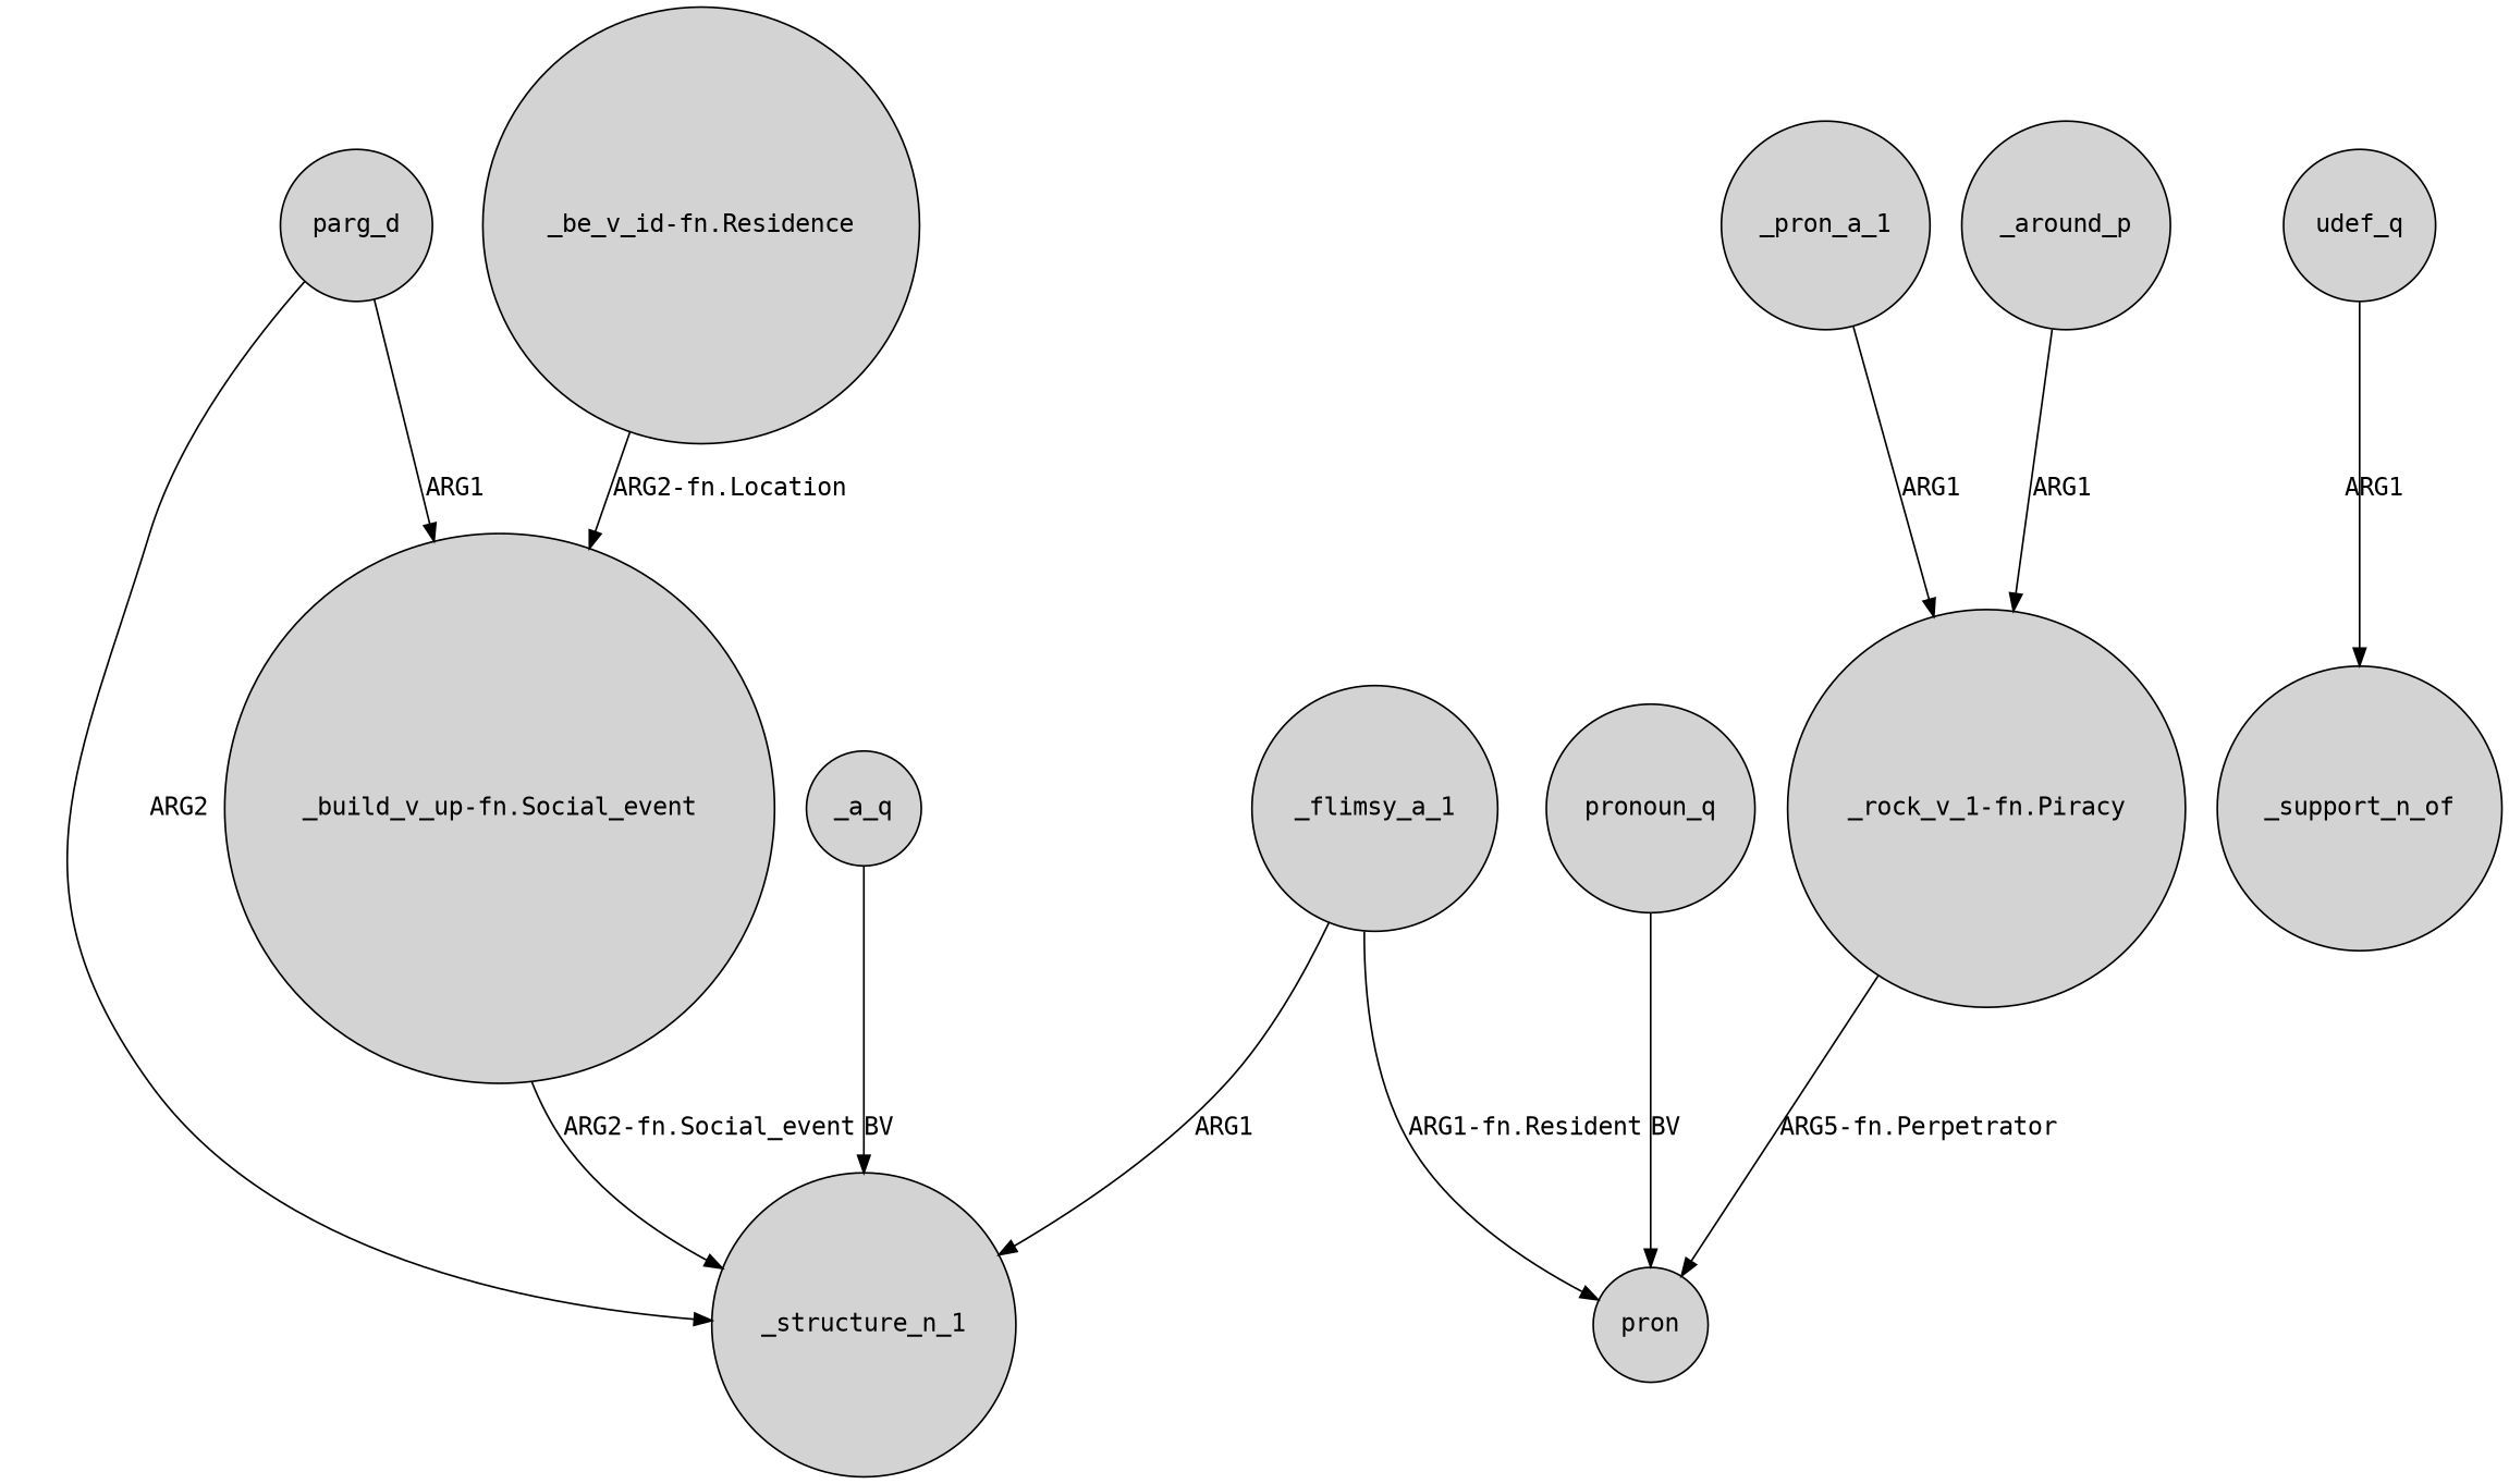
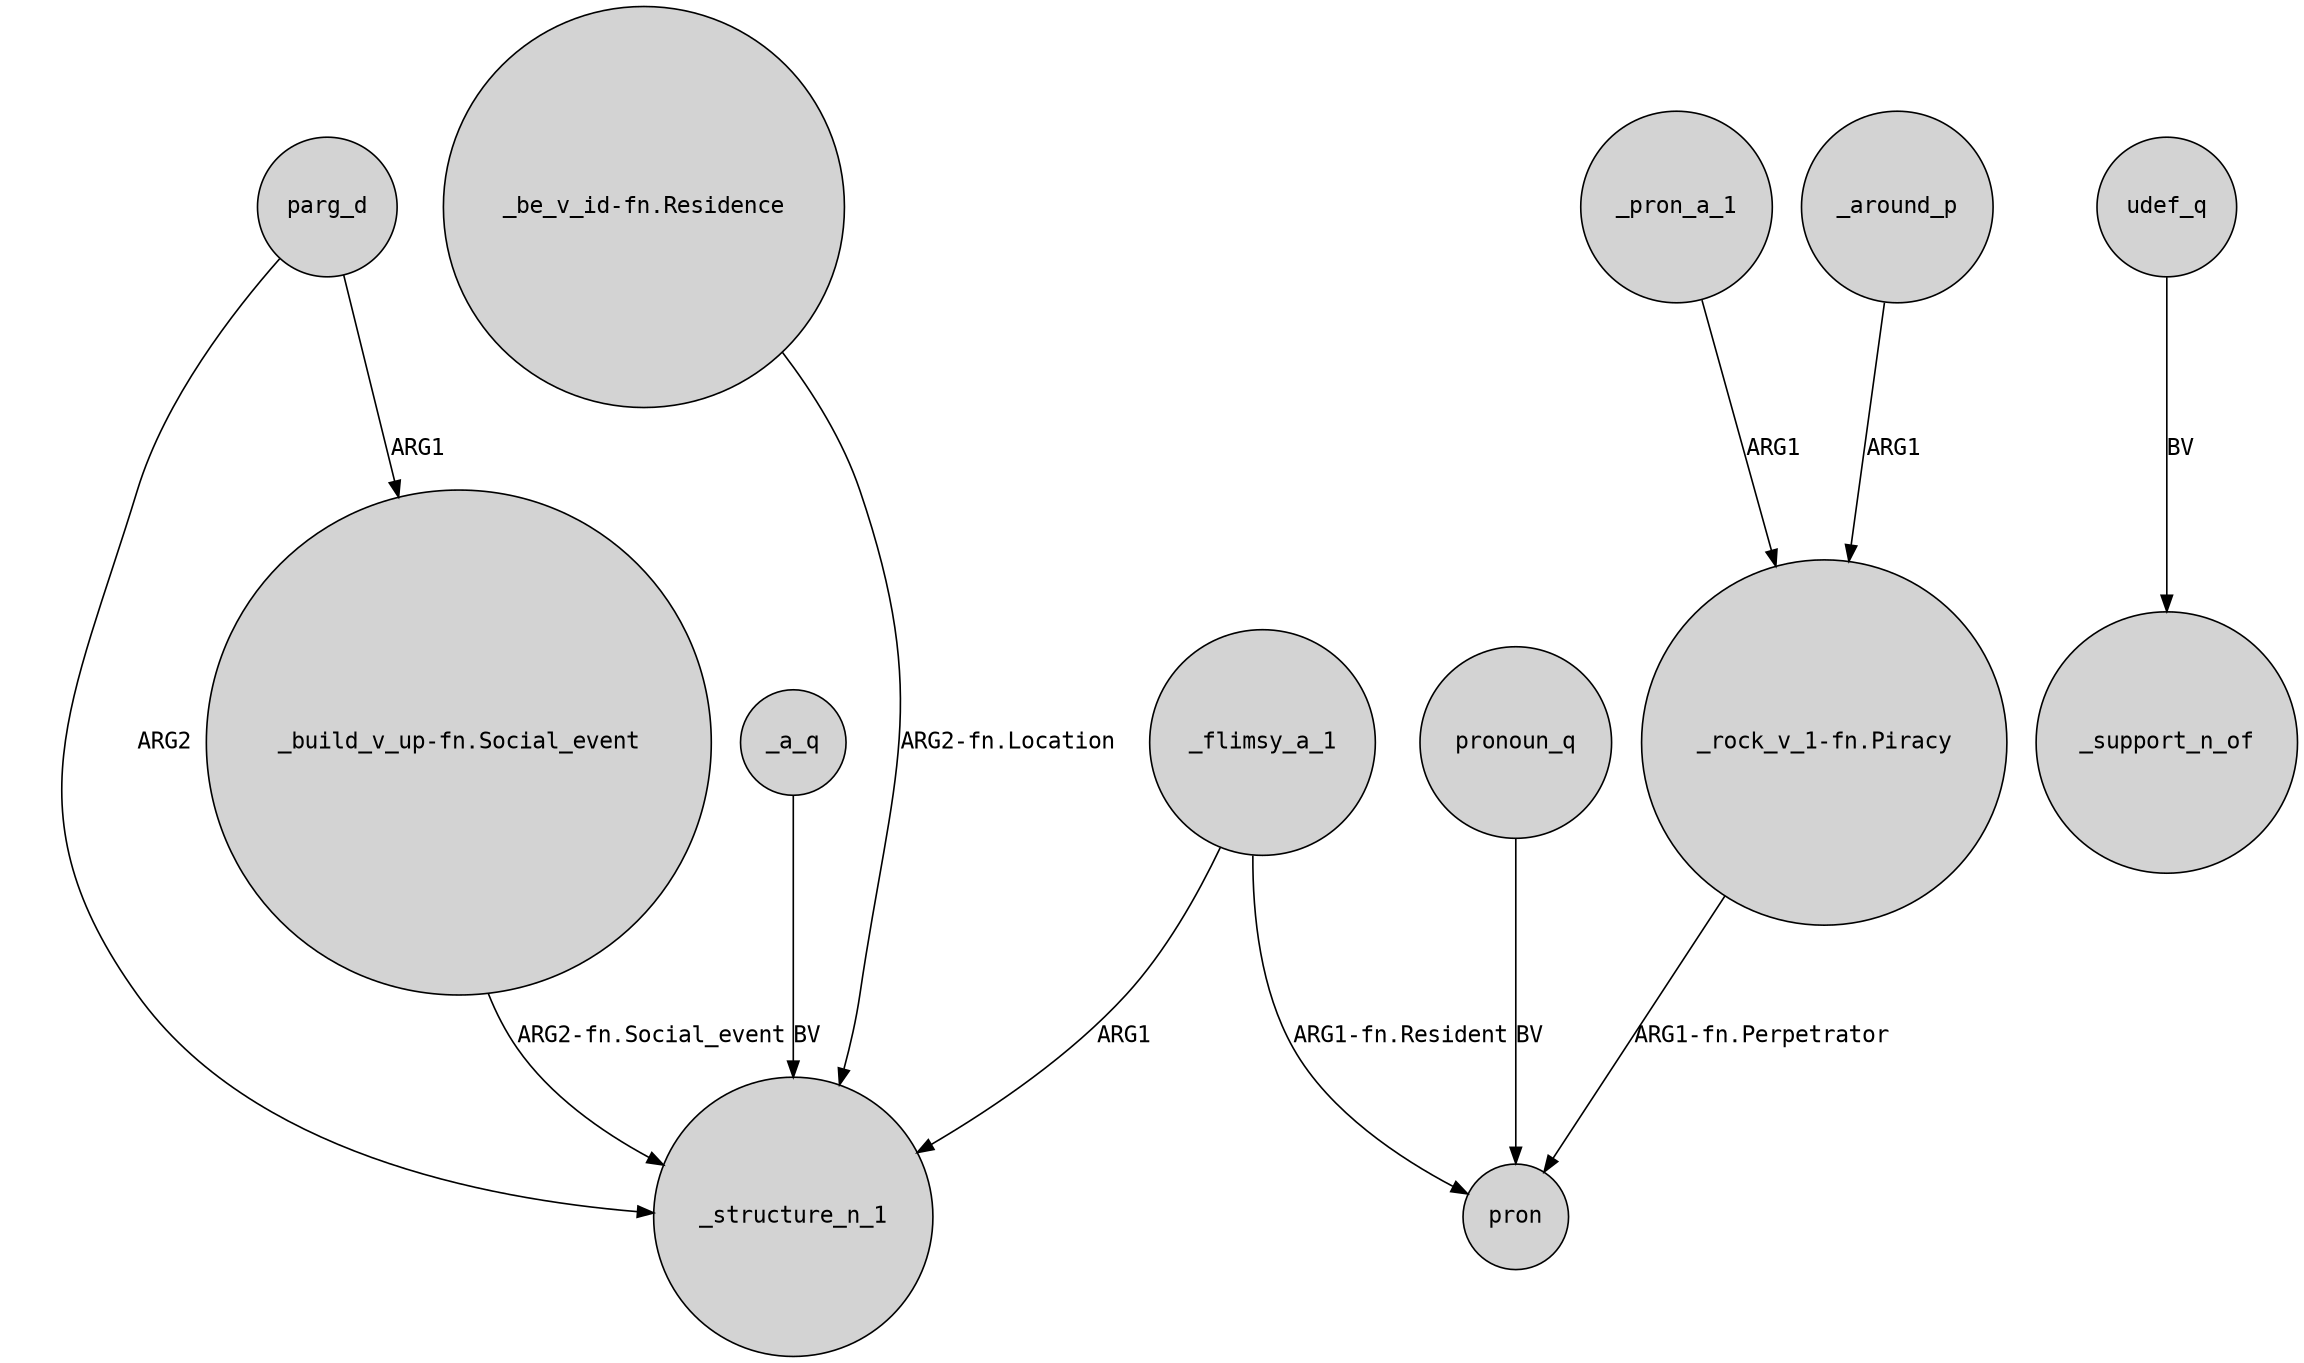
  digraph {
    fontname="DejaVu Sans Mono"
    node [fontname="DejaVu Sans Mono" shape=circle style=filled]
    edge [fontname="DejaVu Sans Mono"]
    "_be_v_id-fn.Residence"
    _structure_n_1
    _flimsy_a_1
    pron
    udef_q
    _support_n_of
    parg_d
    "_build_v_up-fn.Social_event"
    "_rock_v_1-fn.Piracy"
    pronoun_q
    n11 [label=_pron_a_1]
    _a_q
    _around_p
-   "_be_v_id-fn.Residence" -> "_build_v_up-fn.Social_event" [label="ARG2-fn.Location"]
+   "_be_v_id-fn.Residence" -> _structure_n_1 [label="ARG2-fn.Location"]
    _flimsy_a_1 -> _structure_n_1 [label=ARG1]
    _flimsy_a_1 -> pron [label="ARG1-fn.Resident"]
-   udef_q -> _support_n_of [label=ARG1]
+   udef_q -> _support_n_of [label=BV]
    parg_d -> _structure_n_1 [label=ARG2]
    parg_d -> "_build_v_up-fn.Social_event" [label=ARG1]
    "_build_v_up-fn.Social_event" -> _structure_n_1 [label="ARG2-fn.Social_event"]
-   "_rock_v_1-fn.Piracy" -> pron [label="ARG5-fn.Perpetrator"]
+   "_rock_v_1-fn.Piracy" -> pron [label="ARG1-fn.Perpetrator"]
    pronoun_q -> pron [label=BV]
    n11 -> "_rock_v_1-fn.Piracy" [label=ARG1]
    _a_q -> _structure_n_1 [label=BV]
    _around_p -> "_rock_v_1-fn.Piracy" [label=ARG1]
  }
